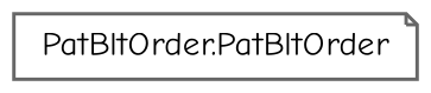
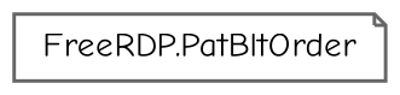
  digraph {
    rankdir=LR
    fontname="Comic Neue"
-   n1 [color=grey40 fillcolor=white fontname="Comic Neue" fontsize=10 height=0.2 label="PatBltOrder.PatBltOrder" shape=note style=filled width=0.4]
+   n1 [color=grey40 fillcolor=white fontname="Comic Neue" fontsize=10 height=0.2 label="FreeRDP.PatBltOrder" shape=note style=filled width=0.4]
  }
